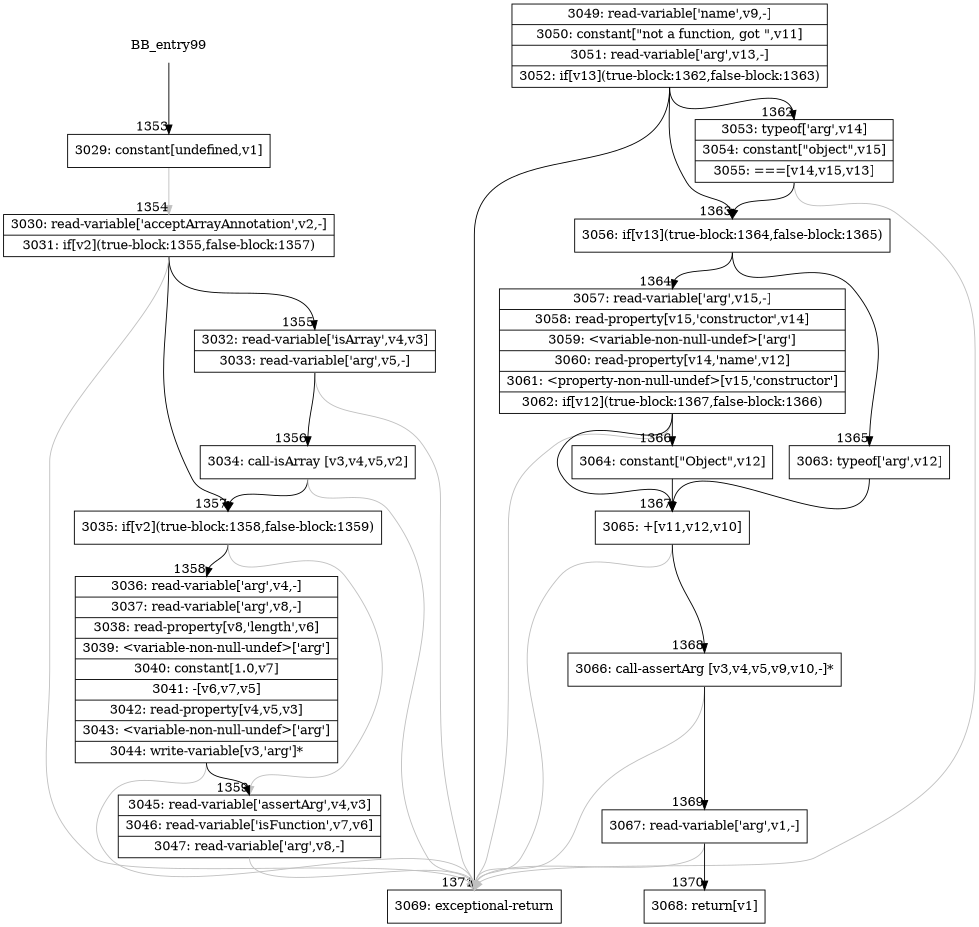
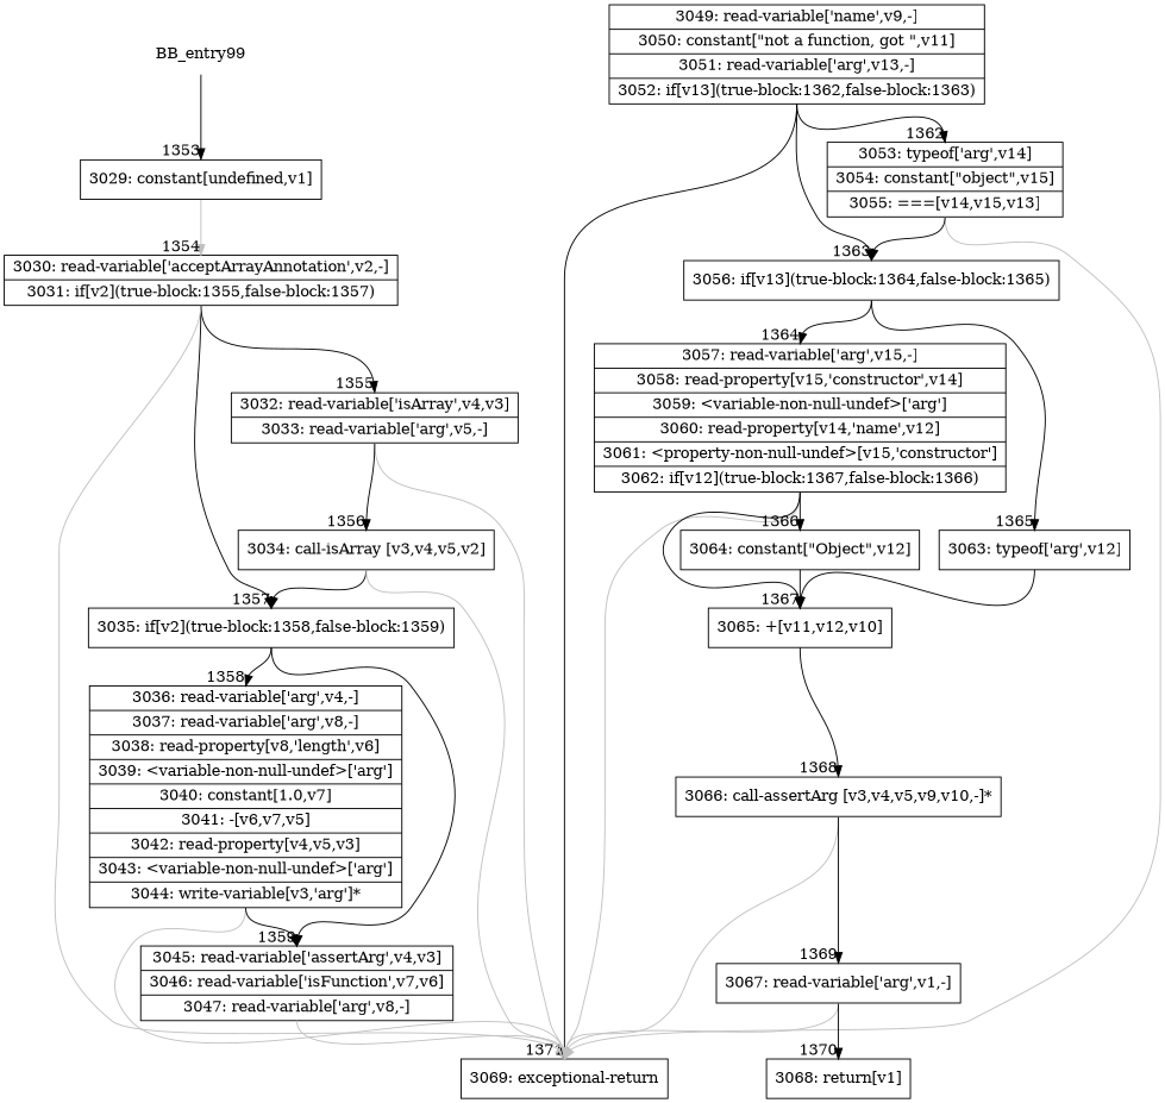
  digraph {
    rankdir=TD
    node [shape=record]
    edge [headport=n tailport=s]
    n1 [label=BB_entry99 shape=none]
    n2 [label="{3029: constant[undefined,v1]}"]
    n3 [label="{3030: read-variable['acceptArrayAnnotation',v2,-]|3031: if[v2](true-block:1355,false-block:1357)}"]
    n4 [label="{3035: if[v2](true-block:1358,false-block:1359)}"]
    n5 [label="{3032: read-variable['isArray',v4,v3]|3033: read-variable['arg',v5,-]}"]
    n6 [label="{3069: exceptional-return}"]
    n7 [label="{3036: read-variable['arg',v4,-]|3037: read-variable['arg',v8,-]|3038: read-property[v8,'length',v6]|3039: \<variable-non-null-undef\>['arg']|3040: constant[1.0,v7]|3041: -[v6,v7,v5]|3042: read-property[v4,v5,v3]|3043: \<variable-non-null-undef\>['arg']|3044: write-variable[v3,'arg']*}"]
    n8 [label="{3045: read-variable['assertArg',v4,v3]|3046: read-variable['isFunction',v7,v6]|3047: read-variable['arg',v8,-]}"]
    n9 [label="{3034: call-isArray [v3,v4,v5,v2]}"]
    n10 [label="{3049: read-variable['name',v9,-]|3050: constant[\"not a function, got \",v11]|3051: read-variable['arg',v13,-]|3052: if[v13](true-block:1362,false-block:1363)}"]
    n11 [label="{3056: if[v13](true-block:1364,false-block:1365)}"]
    n12 [label="{3053: typeof['arg',v14]|3054: constant[\"object\",v15]|3055: ===[v14,v15,v13]}"]
    n13 [label="{3057: read-variable['arg',v15,-]|3058: read-property[v15,'constructor',v14]|3059: \<variable-non-null-undef\>['arg']|3060: read-property[v14,'name',v12]|3061: \<property-non-null-undef\>[v15,'constructor']|3062: if[v12](true-block:1367,false-block:1366)}"]
    n14 [label="{3063: typeof['arg',v12]}"]
    n15 [label="{3065: +[v11,v12,v10]}"]
    n16 [label="{3064: constant[\"Object\",v12]}"]
    n17 [label="{3066: call-assertArg [v3,v4,v5,v9,v10,-]*}"]
    n18 [label="{3067: read-variable['arg',v1,-]}"]
    n19 [label="{3068: return[v1]}"]
    n1 -> n2 [headlabel="    1353"]
    n2 -> n3 [color=gray headlabel="      1354"]
    n3 -> n4 [headlabel="      1357"]
    n3 -> n5 [headlabel="      1355"]
    n3 -> n6 [color=gray headlabel="      1371"]
    n4 -> n7 [headlabel="      1358"]
-   n4 -> n8 [headlabel="      1359" color=gray]
+   n4 -> n8 [headlabel="      1359"]
    n5 -> n6 [color=gray]
    n5 -> n9 [headlabel="      1356"]
    n7 -> n6 [color=gray]
    n7 -> n8
    n8 -> n6 [color=gray]
    n9 -> n4
    n9 -> n6 [color=gray]
    n10 -> n6 [color=black]
    n10 -> n11 [headlabel="      1363"]
    n10 -> n12 [headlabel="      1362"]
    n11 -> n13 [headlabel="      1364"]
    n11 -> n14 [headlabel="      1365"]
    n12 -> n6 [color=gray]
    n12 -> n11
    n13 -> n6 [color=gray]
    n13 -> n15 [headlabel="      1367"]
    n13 -> n16 [headlabel="      1366"]
    n14 -> n15
-   n15 -> n6 [color=gray]
    n15 -> n17 [headlabel="      1368"]
    n16 -> n15
    n17 -> n6 [color=gray]
    n17 -> n18 [headlabel="      1369"]
    n18 -> n6 [color=gray]
    n18 -> n19 [headlabel="      1370"]
  }
